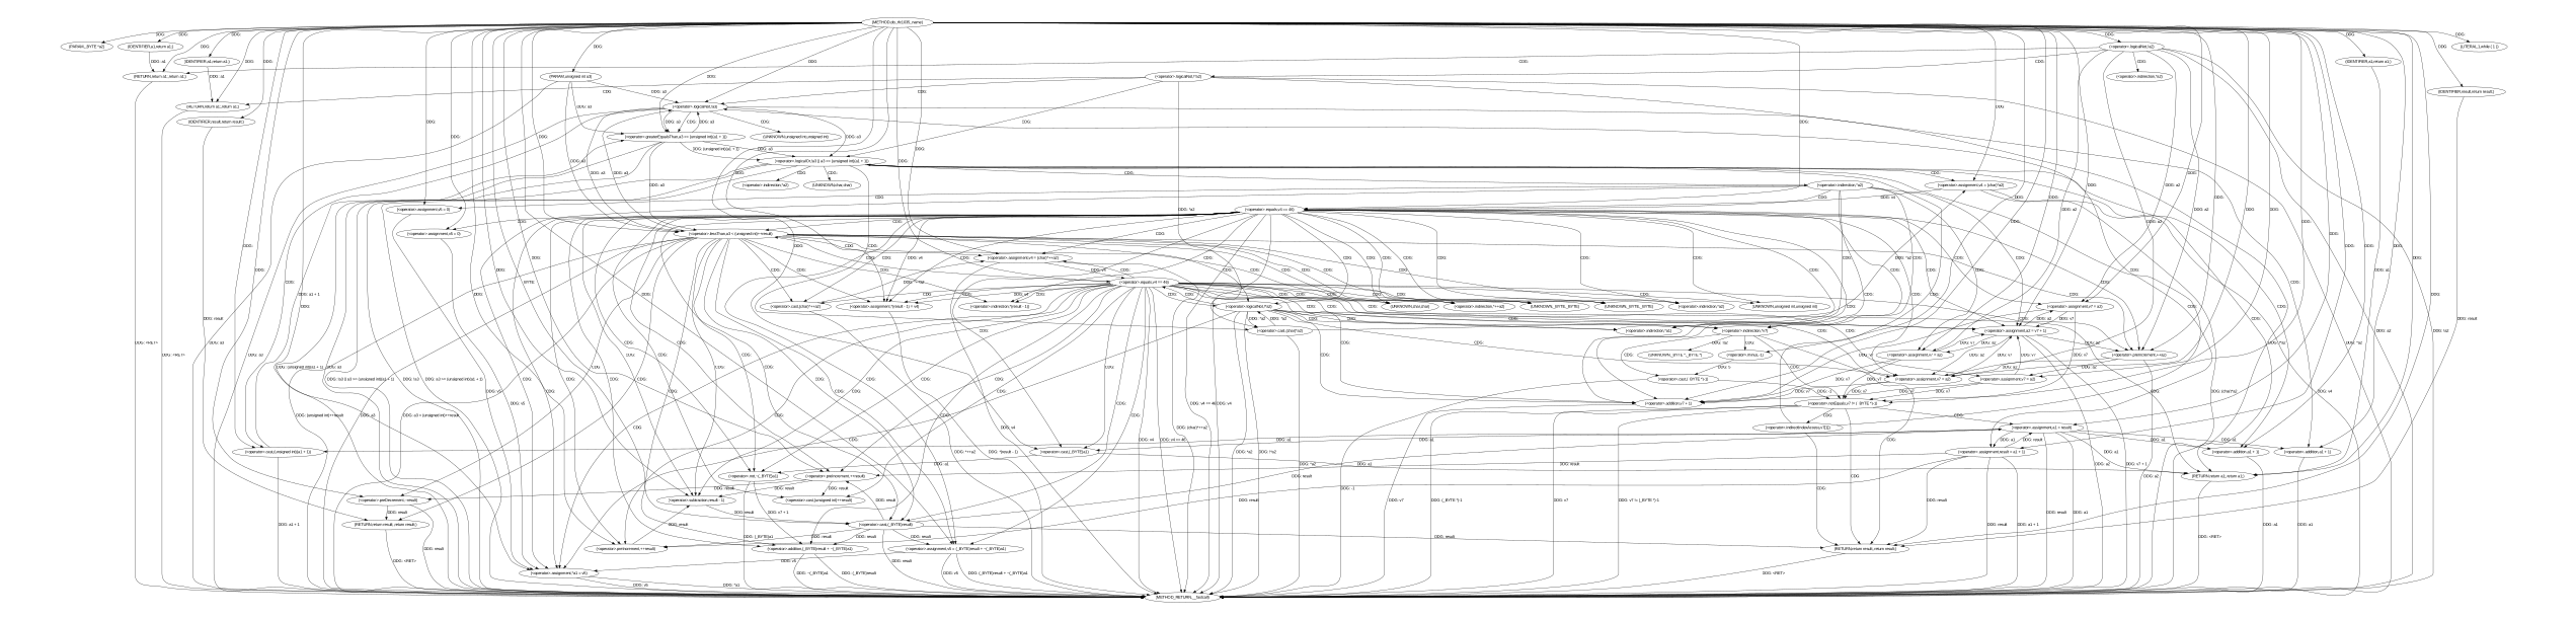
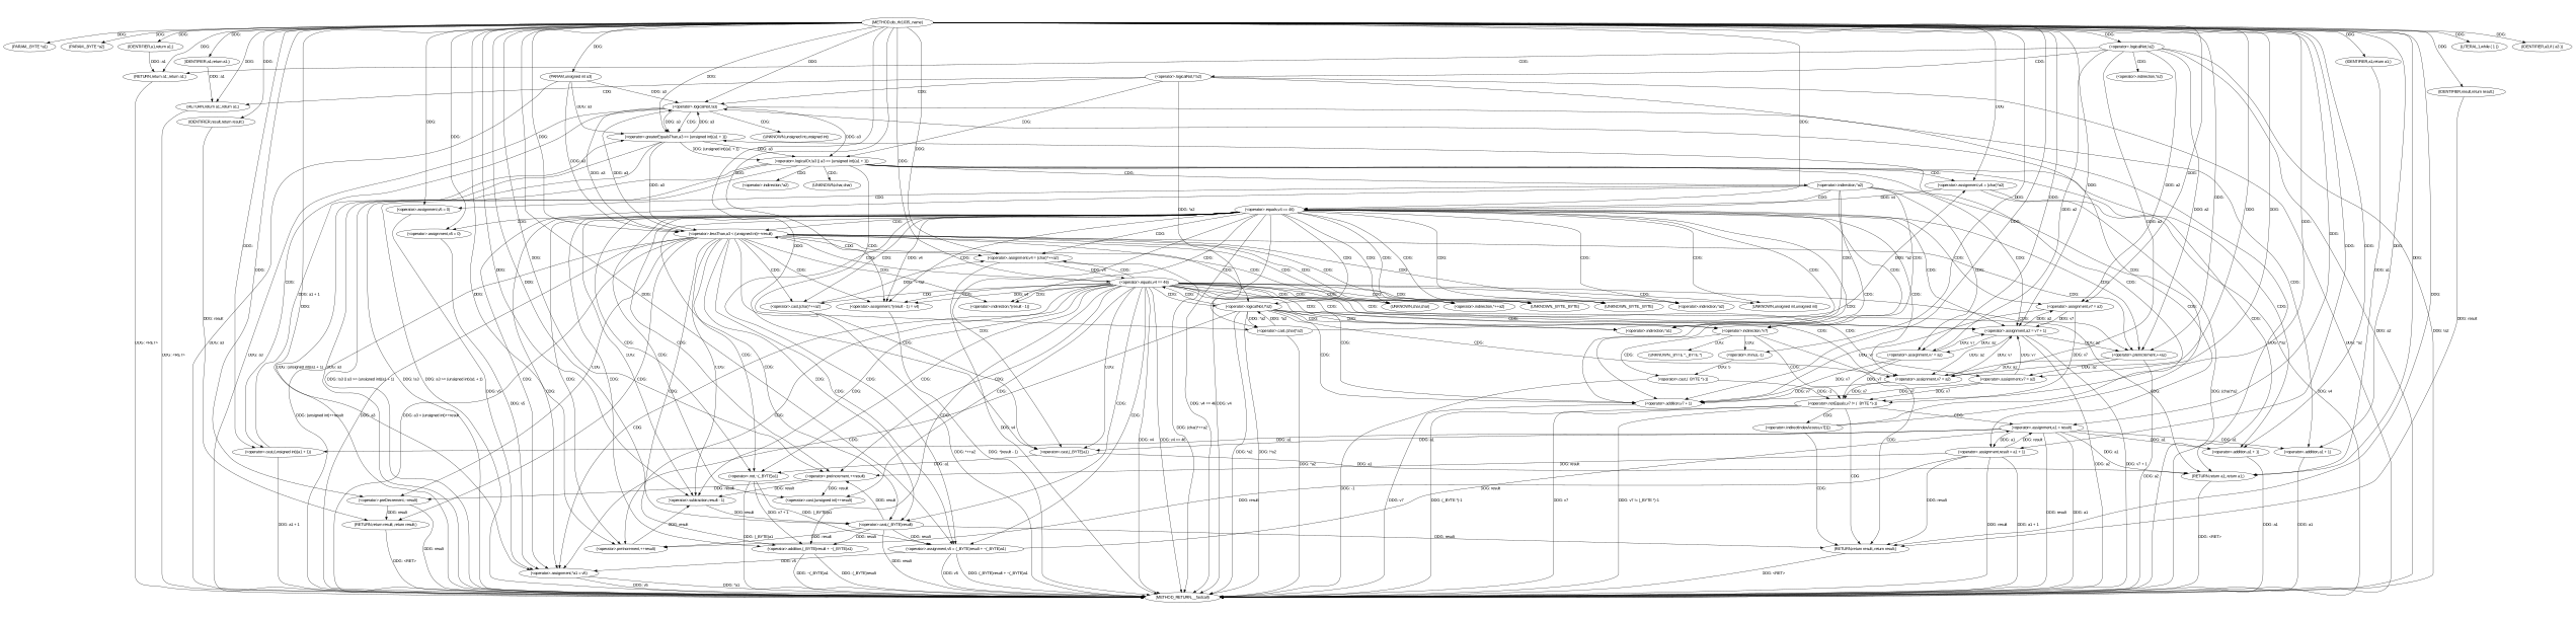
  digraph {
    fontname="Liberation Sans"
    node [fontname="Liberation Sans"]
    edge [fontname="Liberation Sans"]
    n1 [label="(METHOD,do_rfc1035_name)"]
+   n2 [label="(PARAM,_BYTE *a1)"]
    n3 [label="(PARAM,_BYTE *a2)"]
    n4 [label="(PARAM,unsigned int a3)"]
    n5 [label="(<operator>.logicalNot,!a2)"]
    n6 [label="(RETURN,return a1;,return a1;)"]
    n7 [label="(IDENTIFIER,a1,return a1;)"]
    n8 [label="(RETURN,return a1;,return a1;)"]
    n9 [label="(IDENTIFIER,a1,return a1;)"]
    n10 [label="(<operator>.logicalNot,!a3)"]
    n11 [label="(<operator>.greaterEqualsThan,a3 >= (unsigned int)(a1 + 1))"]
    n12 [label="(<operator>.cast,(unsigned int)(a1 + 1))"]
    n13 [label="(<operator>.addition,a1 + 1)"]
    n14 [label="(<operator>.assignment,v4 = (char)*a2)"]
    n15 [label="(<operator>.assignment,result = a1 + 1)"]
    n16 [label="(<operator>.addition,a1 + 1)"]
    n17 [label="(<operator>.equals,v4 == 46)"]
    n18 [label="(<operator>.assignment,v7 = a2)"]
    n19 [label="(<operator>.assignment,v5 = 0)"]
    n20 [label="(LITERAL,1,while ( 1 ))"]
+   n21 [label="(IDENTIFIER,a3,if ( a3 ))"]
    n22 [label="(<operator>.lessThan,a3 < (unsigned int)++result)"]
    n23 [label="(<operator>.preIncrement,++result)"]
    n24 [label="(<operator>.preDecrement,--result)"]
    n25 [label="(IDENTIFIER,result,return result;)"]
    n26 [label="(<operator>.preIncrement,++result)"]
    n27 [label="(<operator>.assignment,*(result - 1) = v4)"]
    n28 [label="(<operator>.subtraction,result - 1)"]
    n29 [label="(<operator>.assignment,v4 = (char)*++a2)"]
    n30 [label="(<operator>.preIncrement,++a2)"]
    n31 [label="(<operator>.assignment,v5 = (_BYTE)result + ~(_BYTE)a1)"]
    n32 [label="(<operator>.cast,(_BYTE)result)"]
    n33 [label="(<operator>.cast,(_BYTE)a1)"]
    n34 [label="(<operator>.equals,v4 == 46)"]
    n35 [label="(<operator>.assignment,v7 = a2)"]
    n36 [label="(<operator>.assignment,v7 = a2)"]
    n37 [label="(<operator>.assignment,v7 = a2)"]
    n38 [label="(<operator>.assignment,v5 = 0)"]
    n39 [label="(<operator>.assignment,*a1 = v5)"]
    n40 [label="(<operator>.assignment,a2 = v7 + 1)"]
    n41 [label="(<operator>.addition,v7 + 1)"]
    n42 [label="(<operator>.notEquals,v7 != (_BYTE *)-1)"]
    n43 [label="(<operator>.minus,-1)"]
    n44 [label="(<operator>.assignment,a1 = result)"]
    n45 [label="(RETURN,return result;,return result;)"]
    n46 [label="(IDENTIFIER,result,return result;)"]
    n47 [label="(RETURN,return a1;,return a1;)"]
    n48 [label="(IDENTIFIER,a1,return a1;)"]
    n49 [label="(METHOD_RETURN,__fastcall)"]
    n50 [label="(<operator>.logicalNot,!*a2)"]
    n51 [label="(<operator>.indirection,*a2)"]
    n52 [label="(<operator>.logicalOr,!a3 || a3 >= (unsigned int)(a1 + 1))"]
    n53 [label="(UNKNOWN,unsigned int,unsigned int)"]
    n54 [label="(<operator>.logicalNot,!*a2)"]
    n55 [label="(<operator>.cast,(unsigned int)++result)"]
    n56 [label="(<operator>.cast,(char)*++a2)"]
    n57 [label="(<operator>.addition,(_BYTE)result + ~(_BYTE)a1)"]
    n58 [label="(<operator>.not,~(_BYTE)a1)"]
    n59 [label="(UNKNOWN,unsigned int,unsigned int)"]
    n60 [label="(<operator>.indirection,*(result - 1))"]
    n61 [label="(UNKNOWN,char,char)"]
    n62 [label="(<operator>.indirection,*++a2)"]
    n63 [label="(UNKNOWN,_BYTE,_BYTE)"]
    n64 [label="(UNKNOWN,_BYTE,_BYTE)"]
    n65 [label="(<operator>.indirection,*a2)"]
    n66 [label="(<operator>.indirection,*a1)"]
    n67 [label="(<operator>.indirection,*v7)"]
    n68 [label="(RETURN,return result;,return result;)"]
    n69 [label="(<operator>.indirectIndexAccess,v7[1])"]
    n70 [label="(<operator>.cast,(_BYTE *)-1)"]
    n71 [label="(<operator>.cast,(char)*a2)"]
    n72 [label="(UNKNOWN,char,char)"]
    n73 [label="(<operator>.indirection,*a2)"]
    n74 [label="(<operator>.indirection,*a2)"]
    n75 [label="(UNKNOWN,_BYTE *,_BYTE *)"]
+   n1 -> n2 [label="DDG: "]
    n1 -> n3 [label="DDG: "]
    n1 -> n4 [label="DDG: "]
    n1 -> n5 [label="DDG: "]
    n1 -> n6 [label="DDG: "]
    n1 -> n7 [label="DDG: "]
    n1 -> n8 [label="DDG: "]
    n1 -> n9 [label="DDG: "]
    n1 -> n10 [label="DDG: "]
    n1 -> n11 [label="DDG: "]
    n1 -> n12 [label="DDG: "]
    n1 -> n13 [label="DDG: "]
    n1 -> n14 [label="DDG: "]
    n1 -> n15 [label="DDG: "]
    n1 -> n16 [label="DDG: "]
    n1 -> n17 [label="DDG: "]
    n1 -> n18 [label="DDG: "]
    n1 -> n19 [label="DDG: "]
    n1 -> n20 [label="DDG: "]
+   n1 -> n21 [label="DDG: "]
    n1 -> n22 [label="DDG: "]
    n1 -> n23 [label="DDG: "]
    n1 -> n24 [label="DDG: "]
    n1 -> n25 [label="DDG: "]
    n1 -> n26 [label="DDG: "]
    n1 -> n27 [label="DDG: "]
    n1 -> n28 [label="DDG: "]
    n1 -> n29 [label="DDG: "]
    n1 -> n30 [label="DDG: "]
    n1 -> n31 [label="DDG: "]
-   n1 -> n32 [label="BYTE: "]
+   n1 -> n32 [label="DDG: "]
    n1 -> n33 [label="DDG: "]
    n1 -> n34 [label="DDG: "]
    n1 -> n35 [label="DDG: "]
    n1 -> n36 [label="DDG: "]
    n1 -> n37 [label="DDG: "]
    n1 -> n38 [label="DDG: "]
    n1 -> n39 [label="DDG: "]
    n1 -> n40 [label="DDG: "]
    n1 -> n41 [label="DDG: "]
    n1 -> n42 [label="DDG: "]
    n1 -> n43 [label="DDG: "]
    n1 -> n44 [label="DDG: "]
    n1 -> n45 [label="DDG: "]
    n1 -> n46 [label="DDG: "]
    n1 -> n47 [label="DDG: "]
    n1 -> n48 [label="DDG: "]
    n4 -> n10 [label="DDG: a3"]
    n4 -> n11 [label="DDG: a3"]
    n4 -> n22 [label="DDG: a3"]
    n4 -> n49 [label="DDG: a3"]
    n5 -> n6 [label="CDG: "]
    n5 -> n18 [label="DDG: a2"]
    n5 -> n30 [label="DDG: a2"]
    n5 -> n36 [label="DDG: a2"]
    n5 -> n37 [label="DDG: a2"]
    n5 -> n49 [label="DDG: a2"]
    n5 -> n49 [label="DDG: !a2"]
    n5 -> n50 [label="CDG: "]
    n5 -> n51 [label="CDG: "]
    n6 -> n49 [label="DDG: <RET>"]
    n7 -> n6 [label="DDG: a1"]
    n8 -> n49 [label="DDG: <RET>"]
    n9 -> n8 [label="DDG: a1"]
    n10 -> n11 [label="DDG: a3"]
    n10 -> n11 [label="CDG: "]
    n10 -> n12 [label="CDG: "]
    n10 -> n13 [label="CDG: "]
    n10 -> n22 [label="DDG: a3"]
    n10 -> n49 [label="DDG: a3"]
    n10 -> n52 [label="DDG: a3"]
    n10 -> n53 [label="CDG: "]
    n11 -> n10 [label="DDG: a3"]
    n11 -> n22 [label="DDG: a3"]
    n11 -> n49 [label="DDG: a3"]
    n11 -> n49 [label="DDG: (unsigned int)(a1 + 1)"]
    n11 -> n52 [label="DDG: a3"]
    n11 -> n52 [label="DDG: (unsigned int)(a1 + 1)"]
    n12 -> n11 [label="DDG: a1 + 1"]
    n12 -> n49 [label="DDG: a1 + 1"]
    n13 -> n49 [label="DDG: a1"]
    n14 -> n17 [label="DDG: v4"]
    n14 -> n49 [label="DDG: v4"]
    n14 -> n49 [label="DDG: (char)*a2"]
    n15 -> n23 [label="DDG: result"]
    n15 -> n26 [label="DDG: result"]
    n15 -> n44 [label="DDG: result"]
    n15 -> n45 [label="DDG: result"]
    n15 -> n49 [label="DDG: a1 + 1"]
    n15 -> n49 [label="DDG: result"]
    n16 -> n49 [label="DDG: a1"]
    n17 -> n18 [label="CDG: "]
    n17 -> n19 [label="CDG: "]
    n17 -> n22 [label="CDG: "]
    n17 -> n23 [label="CDG: "]
    n17 -> n26 [label="CDG: "]
    n17 -> n27 [label="DDG: v4"]
    n17 -> n27 [label="CDG: "]
    n17 -> n28 [label="CDG: "]
    n17 -> n29 [label="CDG: "]
    n17 -> n30 [label="CDG: "]
    n17 -> n31 [label="CDG: "]
    n17 -> n32 [label="CDG: "]
    n17 -> n33 [label="CDG: "]
    n17 -> n36 [label="CDG: "]
    n17 -> n39 [label="CDG: "]
    n17 -> n40 [label="CDG: "]
    n17 -> n41 [label="CDG: "]
    n17 -> n49 [label="DDG: v4 == 46"]
    n17 -> n49 [label="DDG: v4"]
    n17 -> n54 [label="CDG: "]
    n17 -> n55 [label="CDG: "]
    n17 -> n56 [label="CDG: "]
    n17 -> n57 [label="CDG: "]
    n17 -> n58 [label="CDG: "]
    n17 -> n59 [label="CDG: "]
    n17 -> n60 [label="CDG: "]
    n17 -> n61 [label="CDG: "]
    n17 -> n62 [label="CDG: "]
    n17 -> n63 [label="CDG: "]
    n17 -> n64 [label="CDG: "]
    n17 -> n65 [label="CDG: "]
    n17 -> n66 [label="CDG: "]
    n17 -> n67 [label="CDG: "]
    n18 -> n40 [label="DDG: v7"]
    n18 -> n41 [label="DDG: v7"]
    n18 -> n42 [label="DDG: v7"]
    n19 -> n39 [label="DDG: v5"]
    n22 -> n10 [label="DDG: a3"]
    n22 -> n24 [label="CDG: "]
    n22 -> n27 [label="CDG: "]
    n22 -> n28 [label="CDG: "]
    n22 -> n29 [label="CDG: "]
    n22 -> n30 [label="CDG: "]
    n22 -> n31 [label="CDG: "]
    n22 -> n32 [label="CDG: "]
+   n22 -> n33 [label="CDG: "]
    n22 -> n49 [label="DDG: (unsigned int)++result"]
    n22 -> n49 [label="DDG: a3"]
    n22 -> n49 [label="DDG: a3 < (unsigned int)++result"]
    n22 -> n54 [label="CDG: "]
    n22 -> n56 [label="CDG: "]
    n22 -> n57 [label="CDG: "]
    n22 -> n58 [label="CDG: "]
    n22 -> n60 [label="CDG: "]
    n22 -> n61 [label="CDG: "]
    n22 -> n62 [label="CDG: "]
    n22 -> n63 [label="CDG: "]
    n22 -> n64 [label="CDG: "]
    n22 -> n65 [label="CDG: "]
    n22 -> n68 [label="CDG: "]
    n23 -> n24 [label="DDG: result"]
    n23 -> n28 [label="DDG: result"]
    n23 -> n55 [label="DDG: result"]
    n24 -> n49 [label="DDG: result"]
    n24 -> n68 [label="DDG: result"]
    n25 -> n68 [label="DDG: result"]
    n26 -> n28 [label="DDG: result"]
    n27 -> n49 [label="DDG: *(result - 1)"]
    n28 -> n32 [label="DDG: result"]
    n29 -> n34 [label="DDG: v4"]
    n29 -> n49 [label="DDG: v4"]
    n29 -> n49 [label="DDG: (char)*++a2"]
    n30 -> n35 [label="DDG: a2"]
    n30 -> n36 [label="DDG: a2"]
    n30 -> n49 [label="DDG: a2"]
    n31 -> n39 [label="DDG: v5"]
    n31 -> n49 [label="DDG: v5"]
    n31 -> n49 [label="DDG: (_BYTE)result + ~(_BYTE)a1"]
    n32 -> n23 [label="DDG: result"]
    n32 -> n26 [label="DDG: result"]
    n32 -> n31 [label="DDG: result"]
-   n32 -> n44 [label="DDG: result"]
+   n31 -> n44 [label="DDG: result"]
    n32 -> n45 [label="DDG: result"]
    n32 -> n49 [label="DDG: result"]
    n32 -> n57 [label="DDG: result"]
    n33 -> n47 [label="DDG: a1"]
    n33 -> n58 [label="DDG: a1"]
    n34 -> n22 [label="CDG: "]
    n34 -> n23 [label="CDG: "]
    n34 -> n26 [label="CDG: "]
    n34 -> n27 [label="DDG: v4"]
    n34 -> n27 [label="CDG: "]
    n34 -> n28 [label="CDG: "]
    n34 -> n29 [label="CDG: "]
    n34 -> n30 [label="CDG: "]
    n34 -> n31 [label="CDG: "]
    n34 -> n32 [label="CDG: "]
    n34 -> n33 [label="CDG: "]
    n34 -> n35 [label="CDG: "]
    n34 -> n36 [label="CDG: "]
    n34 -> n39 [label="CDG: "]
    n34 -> n40 [label="CDG: "]
    n34 -> n41 [label="CDG: "]
    n34 -> n49 [label="DDG: v4"]
    n34 -> n49 [label="DDG: v4 == 46"]
    n34 -> n54 [label="CDG: "]
    n34 -> n55 [label="CDG: "]
    n34 -> n56 [label="CDG: "]
    n34 -> n57 [label="CDG: "]
    n34 -> n58 [label="CDG: "]
    n34 -> n59 [label="CDG: "]
    n34 -> n60 [label="CDG: "]
    n34 -> n61 [label="CDG: "]
    n34 -> n62 [label="CDG: "]
    n34 -> n63 [label="CDG: "]
    n34 -> n64 [label="CDG: "]
    n34 -> n65 [label="CDG: "]
    n34 -> n66 [label="CDG: "]
    n34 -> n67 [label="CDG: "]
    n35 -> n40 [label="DDG: v7"]
    n35 -> n41 [label="DDG: v7"]
    n35 -> n42 [label="DDG: v7"]
    n36 -> n40 [label="DDG: v7"]
    n36 -> n41 [label="DDG: v7"]
    n36 -> n42 [label="DDG: v7"]
    n37 -> n40 [label="DDG: v7"]
    n37 -> n41 [label="DDG: v7"]
    n37 -> n42 [label="DDG: v7"]
    n38 -> n39 [label="DDG: v5"]
    n39 -> n49 [label="DDG: v5"]
    n39 -> n49 [label="DDG: *a1"]
    n40 -> n18 [label="DDG: a2"]
    n40 -> n30 [label="DDG: a2"]
    n40 -> n36 [label="DDG: a2"]
    n40 -> n37 [label="DDG: a2"]
    n40 -> n49 [label="DDG: a2"]
    n40 -> n49 [label="DDG: v7 + 1"]
    n41 -> n49 [label="DDG: v7"]
    n42 -> n44 [label="CDG: "]
    n42 -> n45 [label="CDG: "]
    n42 -> n49 [label="DDG: (_BYTE *)-1"]
    n42 -> n49 [label="DDG: v7"]
    n42 -> n49 [label="DDG: v7 != (_BYTE *)-1"]
    n42 -> n69 [label="CDG: "]
    n43 -> n70 [label="DDG: 5"]
    n44 -> n12 [label="DDG: a1"]
    n44 -> n13 [label="DDG: a1"]
    n44 -> n15 [label="DDG: a1"]
    n44 -> n16 [label="DDG: a1"]
    n44 -> n33 [label="DDG: a1"]
    n44 -> n47 [label="DDG: a1"]
    n44 -> n49 [label="DDG: a1"]
    n44 -> n49 [label="DDG: result"]
    n45 -> n49 [label="DDG: <RET>"]
    n46 -> n45 [label="DDG: result"]
    n47 -> n49 [label="DDG: <RET>"]
    n48 -> n47 [label="DDG: a1"]
    n50 -> n8 [label="CDG: "]
    n50 -> n10 [label="CDG: "]
    n50 -> n49 [label="DDG: !*a2"]
    n50 -> n49 [label="DDG: *a2"]
    n50 -> n52 [label="CDG: "]
    n50 -> n71 [label="DDG: *a2"]
    n52 -> n14 [label="CDG: "]
    n52 -> n15 [label="CDG: "]
    n52 -> n16 [label="CDG: "]
    n52 -> n47 [label="CDG: "]
    n52 -> n49 [label="DDG: !a3"]
    n52 -> n49 [label="DDG: !a3 || a3 >= (unsigned int)(a1 + 1)"]
    n52 -> n49 [label="DDG: a3 >= (unsigned int)(a1 + 1)"]
    n52 -> n71 [label="CDG: "]
    n52 -> n72 [label="CDG: "]
    n52 -> n73 [label="CDG: "]
    n52 -> n74 [label="CDG: "]
    n54 -> n34 [label="CDG: "]
    n54 -> n36 [label="CDG: "]
    n54 -> n39 [label="CDG: "]
    n54 -> n40 [label="CDG: "]
    n54 -> n41 [label="CDG: "]
    n54 -> n47 [label="CDG: "]
    n54 -> n49 [label="DDG: *a2"]
    n54 -> n49 [label="DDG: !*a2"]
    n54 -> n66 [label="CDG: "]
    n54 -> n67 [label="CDG: "]
    n54 -> n71 [label="DDG: *a2"]
    n56 -> n29 [label="DDG: *++a2"]
    n56 -> n49 [label="DDG: *++a2"]
    n57 -> n49 [label="DDG: (_BYTE)result"]
    n57 -> n49 [label="DDG: ~(_BYTE)a1"]
+   n58 -> n31 [label="DDG: (_BYTE)a1"]
    n58 -> n49 [label="DDG: (_BYTE)a1"]
    n58 -> n57 [label="DDG: v7 + 1"]
    n67 -> n42 [label="CDG: "]
    n67 -> n43 [label="CDG: "]
    n67 -> n45 [label="CDG: "]
    n67 -> n70 [label="CDG: "]
-   n67 -> n75 [label="DDG: !a2"]
+   n67 -> n75 [label="CDG: "]
    n68 -> n49 [label="DDG: <RET>"]
    n69 -> n10 [label="CDG: "]
    n69 -> n45 [label="CDG: "]
-   n69 -> n52 [label="CDG: "]
+   n69 -> n11 [label="CDG: "]
    n70 -> n42 [label="DDG: -1"]
    n70 -> n49 [label="DDG: -1"]
    n71 -> n14 [label="DDG: *a2"]
    n71 -> n49 [label="DDG: *a2"]
    n71 -> n54 [label="DDG: *a2"]
    n74 -> n17 [label="CDG: "]
    n74 -> n37 [label="CDG: "]
    n74 -> n38 [label="CDG: "]
    n74 -> n39 [label="CDG: "]
    n74 -> n40 [label="CDG: "]
    n74 -> n41 [label="CDG: "]
    n74 -> n66 [label="CDG: "]
    n74 -> n67 [label="CDG: "]
  }
